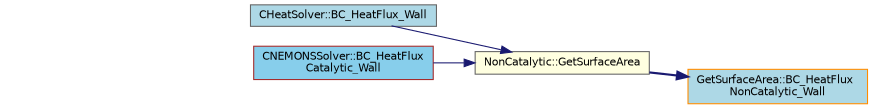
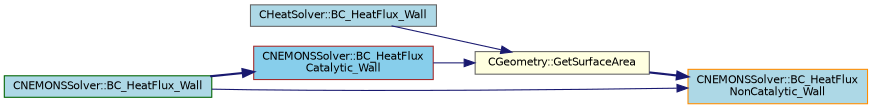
  digraph {
    rankdir=RL
    node [color=gray40 fillcolor=lightblue fontname=Helvetica fontsize=10 shape=record style=filled]
    edge [color=midnightblue dir=back fontname=Helvetica fontsize=10 labelfontname=Helvetica labelfontsize=10 style=solid]
-   n1 [fillcolor=lightyellow fontcolor=black height=0.2 label="NonCatalytic::GetSurfaceArea" width=0.4]
+   n1 [fillcolor=lightyellow fontcolor=black height=0.2 label="CGeometry::GetSurfaceArea" width=0.4]
    n2 [height=0.2 label="CHeatSolver::BC_HeatFlux_Wall" width=0.4]
    n3 [color=brown fillcolor=skyblue height=0.2 label="CNEMONSSolver::BC_HeatFlux\lCatalytic_Wall" width=0.4]
-   n5 [color=darkorange height=0.2 label="GetSurfaceArea::BC_HeatFlux\lNonCatalytic_Wall" width=0.4]
+   n4 [color=darkgreen height=0.2 label="CNEMONSSolver::BC_HeatFlux_Wall" width=0.4]
+   n5 [color=darkorange height=0.2 label="CNEMONSSolver::BC_HeatFlux\lNonCatalytic_Wall" width=0.4]
    n1 -> n2
    n1 -> n3
+   n3 -> n4 [style=bold]
    n5 -> n1 [style=bold]
+   n5 -> n4
  }
